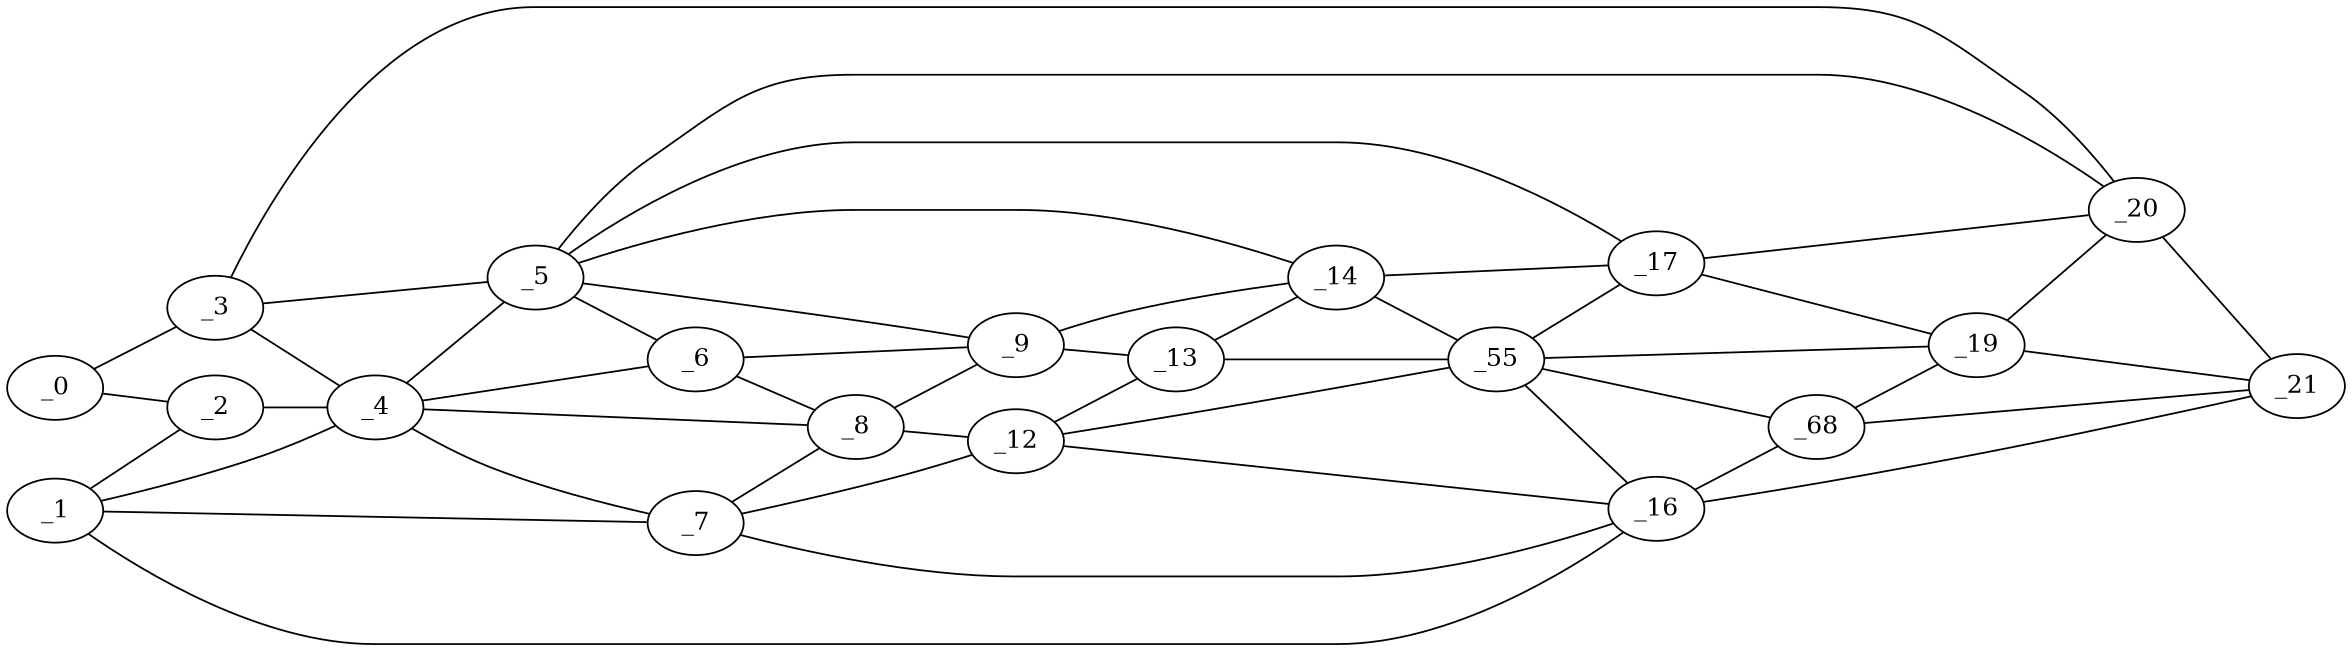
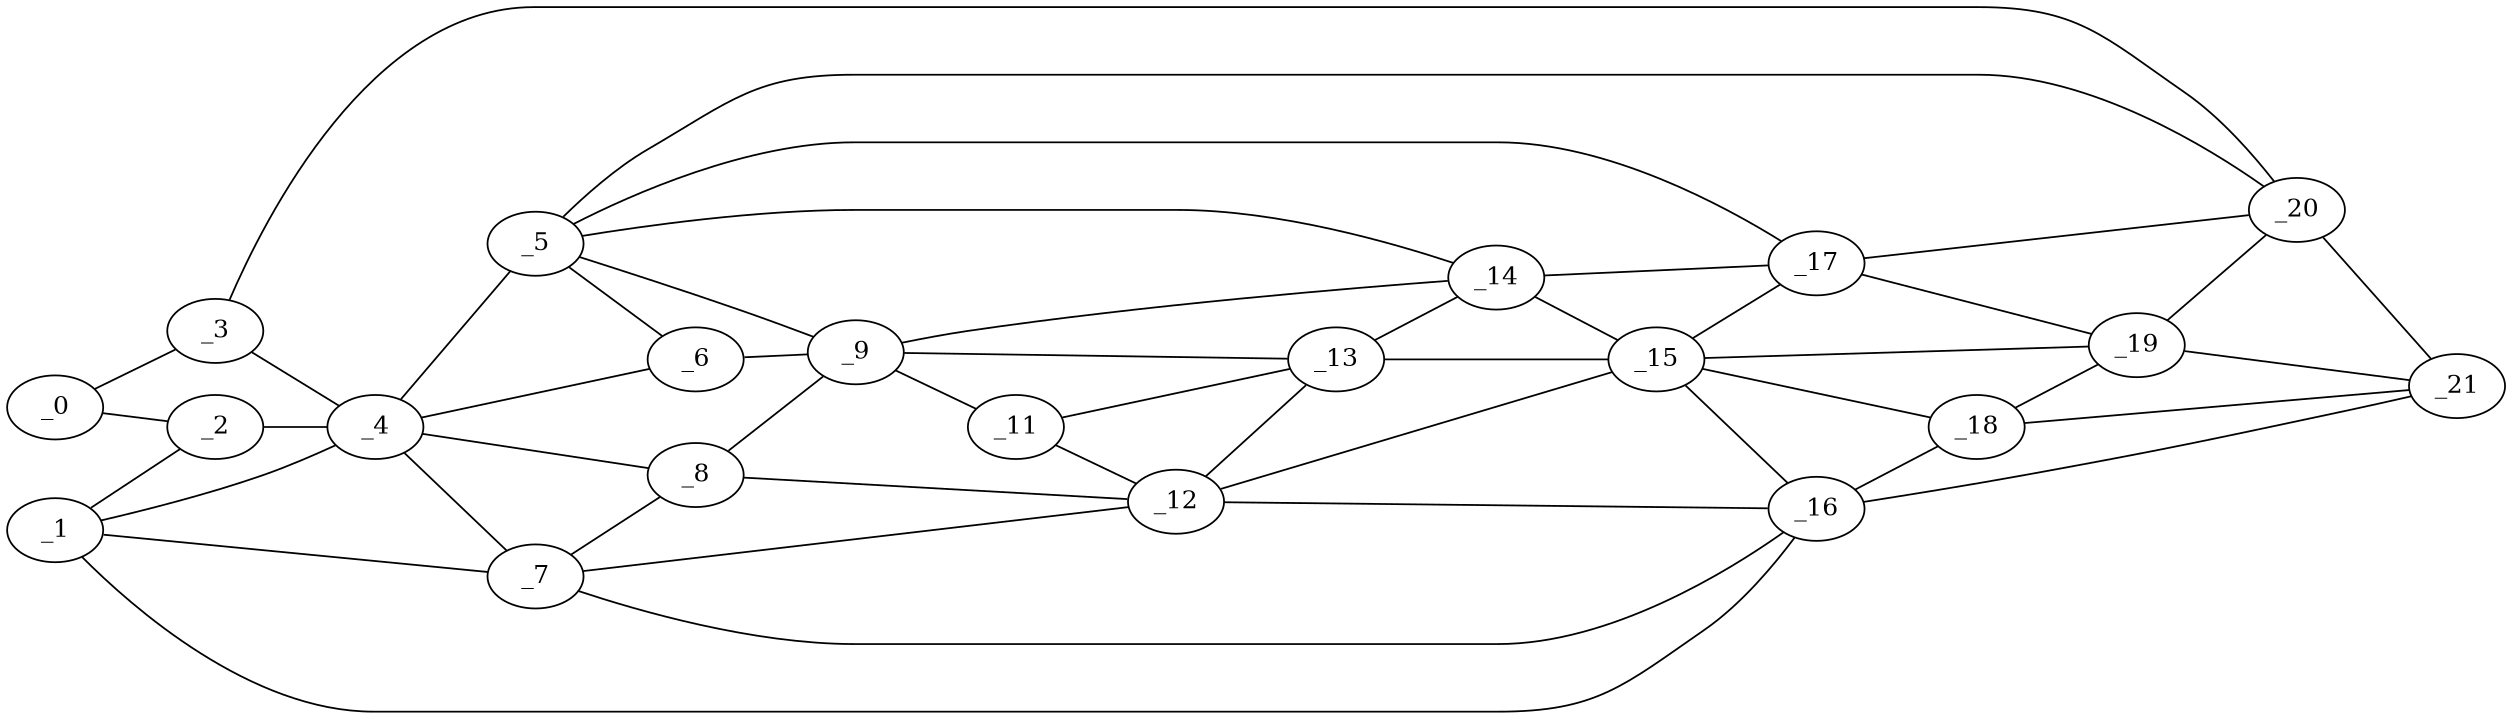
  graph {
    rankdir=LR
    node [x=5 y=56]
    edge [valence=2]
    _0 [y=39]
    _2 [x=19 y=37]
    _3 [x=32 y=31]
    _1
    _4 [x=43 y=44]
    _7 [x=60 y=80]
    _16 [x=97 y=97]
    _5 [x=54 y=44]
    _20 [x=124 y=70]
    _6 [x=54 y=51]
    _8 [x=61 y=68]
    _12 [x=79 y=76]
-   _18 [x=108 y=92 label=_68]
+   _18 [x=108 y=92]
    _21 [x=126 y=89]
    _9 [x=65]
    _14 [x=91 y=61]
    _17 [x=104 y=65]
    _13 [x=85 y=63]
-   _15 [x=96 y=82 label=_55]
+   _15 [x=96 y=82]
    _19 [x=114 y=80]
+   _11 [x=76 y=63]
    _0 -- _2
    _0 -- _3 [valence=1]
    _2 -- _4
    _3 -- _4
-   _3 -- _5 [valence=1]
    _3 -- _20 [valence=1]
    _1 -- _2
    _1 -- _4
    _1 -- _7
    _1 -- _16 [valence=1]
    _4 -- _7
    _4 -- _5
    _4 -- _6 [valence=1]
    _4 -- _8
    _7 -- _16 [valence=1]
    _7 -- _8
    _7 -- _12
    _16 -- _18 [valence=1]
    _16 -- _21 [valence=1]
    _5 -- _20 [valence=1]
    _5 -- _6 [valence=1]
    _5 -- _9 [valence=1]
    _5 -- _14 [valence=1]
    _5 -- _17
    _20 -- _21 [valence=1]
-   _6 -- _8
    _6 -- _9
    _8 -- _12
    _8 -- _9 [valence=1]
    _12 -- _16
    _12 -- _13
    _12 -- _15
    _18 -- _21 [valence=1]
    _18 -- _19
    _9 -- _14
    _9 -- _13 [valence=1]
+   _9 -- _11
    _14 -- _17 [valence=1]
    _14 -- _15
    _17 -- _20
    _17 -- _19
    _13 -- _14 [valence=1]
    _13 -- _15 [valence=1]
    _15 -- _16
    _15 -- _18
    _15 -- _17
    _15 -- _19
    _19 -- _20 [valence=1]
    _19 -- _21
+   _11 -- _12
+   _11 -- _13
  }
